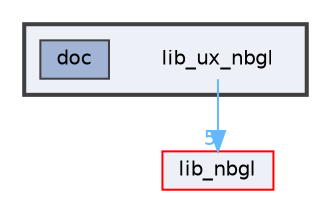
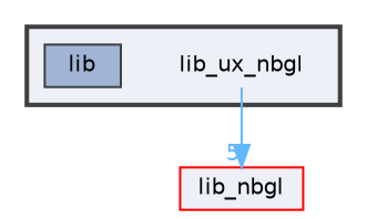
  digraph {
    compound=true
    node [fontname=Helvetica fontsize=10 shape=box style=filled]
    n1 [height=0.2 label=lib_ux_nbgl shape=plaintext width=0.4 style=""]
-   n2 [color=grey25 fillcolor="#a2b4d6" height=0.2 label=doc width=0.4]
+   n2 [color=grey25 fillcolor="#a2b4d6" height=0.2 label=lib width=0.4]
    n3 [color=red fillcolor="#edf0f7" height=0.2 label=lib_nbgl width=0.4]
    subgraph cluster_1 {
      bgcolor="#edf0f7"
      fontname=Helvetica
      fontsize=10
      pencolor=grey25
      style="filled,bold"
      n1
      n2
    }
    n1 -> n3 [color=steelblue1 fontcolor=steelblue1 fontname=Helvetica fontsize=10 headlabel=5 labeldistance=1.5 labelfontname=Helvetica labelfontsize=10]
  }
